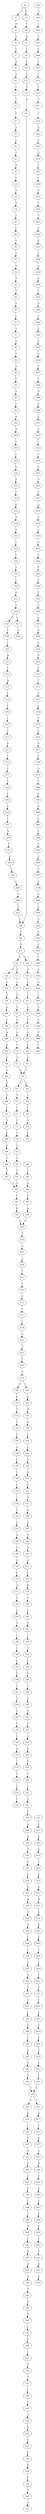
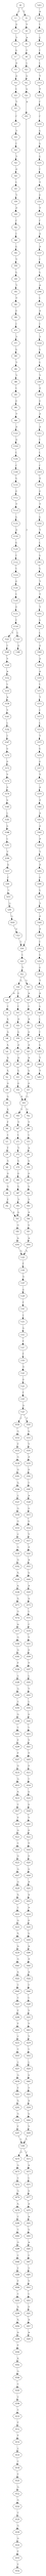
  strict digraph {
    fontname="Liberation Serif"
    node [fontname="Liberation Serif"]
    edge [fontname="Liberation Serif"]
    S0
    S1
    S2
    S3
    S4
    S5
    S6
    S7
    S8
    S9
    S10
    S11
    S12
    S13
    S14
    S15
    S16
    S17
    S18
    S19
    S20
    S21
    S22
    S23
    S24
    S25
    S26
    S27
    S28
    S29
    S30
    S31
    S32
    S33
    S34
    S35
    S36
    S37
    S38
    S39
    S40
    S41
    S42
    S43
    S44
    S45
    S46
    S47
    S48
    S49
    S50
    S51
    S52
    S53
    S54
    S55
    S56
    S57
    S58
    S59
    S60
    S61
    S62
    S63
    S64
    S65
    S66
    S67
    S68
    S69
    S70
    S71
    S72
    S73
    S74
    S75
    S76
    S77
    S78
    S79
    S80
    S81
+   S82
    S83
    S84
    S85
    S86
    S87
    S88
    S89
    S90
    S91
    S92
    S93
    S94
    S95
    S96
    S97
    S98
    S99
    S100
    S101
    S102
    S103
    S104
    S105
    S106
    S107
    S108
    S109
    S110
    S111
    S112
    S113
    S114
    S115
    S116
    S117
    S118
    S119
    S120
    S121
    S122
    S123
    S124
    S125
    S126
    S127
    S128
    S129
    S130
    S131
    S132
    S133
    S134
    S135
    S136
    S137
    S143
    S138
    S139
    S140
    S141
    S142
    S144
    S145
    S146
    S147
    S148
    S149
    S150
    S151
    S152
    S153
    S154
    S155
    S156
    S157
    S158
    S159
    S160
    S161
    S162
    S163
    S164
    S165
    S166
    S167
    S168
    S169
    S170
    S171
    S172
    S173
    S174
    S175
    S176
    S177
    S178
    S179
    S180
    S181
    S182
    S183
    S184
    S185
    S186
    S187
    S188
    S189
    S190
    S191
    S192
    S193
    S194
    S195
    S196
    S197
    S198
    S199
    S200
    S201
    S202
    S203
    S204
    S205
    S206
    S207
    S208
    S209
    S210
    S211
    S212
    S213
    S214
    S215
    S216
    S217
    S218
    S219
    S220
    S221
    S222
    S223
    S224
    S225
    S226
    S227
    S228
    S229
    S230
    S231
    S232
    S233
    S234
    S235
    S236
    S237
    S238
    S239
    S240
    S241
    S242
    S243
    S244
    S245
    S246
    S247
    S248
    S249
    S250
    S251
    n253 [label=S652]
    S253
    S254
    S255
    S256
    S257
    S258
    S259
    S260
    S261
    S262
    S263
    S264
    S265
    S266
    S267
    S268
    S269
    S270
    S271
    S272
    S273
    S274
    S275
    S276
    S277
    S278
    S279
    S280
    S281
    S282
    S283
    S284
    S285
    S286
    S287
    S288
    S289
    S290
    S291
    S292
    S293
    S294
    S295
    S296
    S297
    S298
    S299
    S300
    S302
    S301
    S303
    S304
    S305
    S306
    S307
    S308
    S309
    S310
    S311
    S312
    S313
    S314
    S315
    S316
    S317
    S318
    S319
    S320
    S321
    S322
    S323
    S324
    S325
    S326
    S327
    S328
    S329
    S330
    S331
    S332
    S333
    S334
    S335
    S336
    S337
    S338
    S339
    S340
    S341
    S342
    S343
    S344
    S345
    S346
    S347
    S348
    S349
    S350
    S351
    S352
    S353
    S354
    S355
    S356
    S357
    S358
    S359
    S360
    S361
    S362
    S363
    S364
    S365
    S366
    S367
    S368
    S369
    S370
    S371
    S372
    S373
    S374
    S375
    S376
    S377
    S378
    S379
    S380
    S381
    S382
    S383
    S384
    S385
    S386
    S387
    S388
    S389
    S390
    S391
    S392
    S393
    S394
    S395
    S396
    S397
    S398
    S399
    S400
    S401
    S0 -> S1 [label=C]
    S0 -> S2 [label=T]
    S1 -> S3 [label=A]
    S2 -> S4 [label=T]
    S3 -> S5 [label=T]
    S4 -> S6 [label=A]
    S5 -> S7 [label=G]
    S6 -> S8 [label=C]
    S7 -> S9 [label=A]
    S8 -> S10 [label=C]
    S9 -> S11 [label=A]
    S10 -> S12 [label=G]
    S11 -> S13 [label=C]
    S12 -> S14 [label=G]
    S13 -> S15 [label=T]
    S14 -> S16 [label=A]
    S15 -> S17 [label=C]
    S16 -> S18 [label=C]
    S17 -> S19 [label=T]
    S18 -> S20 [label=C]
    S19 -> S21 [label=C]
    S20 -> S22 [label=T]
    S21 -> S23 [label=T]
    S22 -> S24 [label=A]
    S22 -> S25 [label=G]
    S23 -> S26 [label=A]
    S24 -> S27 [label=G]
    S24 -> S28 [label=A]
    S25 -> S29 [label=A]
    S26 -> S30 [label=C]
    S27 -> S31 [label=C]
    S28 -> S32 [label=C]
    S29 -> S33 [label=C]
    S30 -> S34 [label=T]
    S31 -> S35 [label=A]
    S32 -> S36 [label=A]
    S33 -> S37 [label=A]
    S34 -> S38 [label=A]
    S35 -> S39 [label=G]
    S36 -> S40 [label=G]
    S37 -> S41 [label=G]
    S38 -> S42 [label=C]
    S39 -> S43 [label=A]
    S40 -> S44 [label=A]
    S41 -> S45 [label=A]
    S42 -> S46 [label=C]
    S43 -> S47 [label=A]
    S44 -> S48 [label=A]
    S45 -> S49 [label=A]
    S46 -> S50 [label=G]
    S47 -> S51 [label=G]
    S48 -> S52 [label=A]
    S49 -> S53 [label=G]
    S50 -> S54 [label=T]
    S51 -> S55 [label=G]
    S52 -> S56 [label=G]
    S53 -> S57 [label=G]
    S54 -> S58 [label=G]
    S55 -> S59 [label=G]
    S56 -> S60 [label=G]
    S57 -> S59 [label=G]
    S58 -> S61 [label=T]
    S59 -> S62 [label=G]
    S59 -> S63 [label=T]
    S60 -> S64 [label=A]
    S61 -> S65 [label=T]
    S62 -> S66 [label=T]
    S63 -> S67 [label=T]
    S64 -> S68 [label=T]
    S65 -> S69 [label=G]
    S66 -> S70 [label=C]
    S67 -> S71 [label=C]
    S68 -> S72 [label=C]
    S69 -> S73 [label=C]
    S70 -> S74 [label=A]
    S71 -> S75 [label=T]
    S72 -> S76 [label=T]
    S73 -> S77 [label=T]
    S74 -> S78 [label=G]
    S75 -> S79 [label=G]
    S76 -> S80 [label=G]
    S77 -> S81 [label=G]
+   S78 -> S82 [label=G]
    S79 -> S83 [label=G]
    S80 -> S84 [label=G]
    S81 -> S85 [label=T]
+   S82 -> S86 [label=G]
    S83 -> S87 [label=G]
    S84 -> S88 [label=G]
    S85 -> S89 [label=T]
    S86 -> S90 [label=T]
    S87 -> S91 [label=T]
    S88 -> S92 [label=T]
    S89 -> S93 [label=C]
    S90 -> S94 [label=A]
    S91 -> S95 [label=A]
    S92 -> S95 [label=A]
    S93 -> S96 [label=G]
    S94 -> S97 [label=G]
    S95 -> S98 [label=G]
    S96 -> S99 [label=T]
    S97 -> S100 [label=A]
    S98 -> S101 [label=A]
    S99 -> S102 [label=A]
    S100 -> S103 [label=G]
    S101 -> S103 [label=G]
    S102 -> S104 [label=A]
    S103 -> S105 [label=T]
    S104 -> S106 [label=C]
    S105 -> S107 [label=A]
    S106 -> S108 [label=C]
    S107 -> S109 [label=G]
    S108 -> S110 [label=G]
    S109 -> S111 [label=T]
    S110 -> S112 [label=G]
    S111 -> S113 [label=C]
    S112 -> S114 [label=T]
    S113 -> S115 [label=G]
    S114 -> S116 [label=G]
    S115 -> S117 [label=T]
    S116 -> S118 [label=A]
    S117 -> S119 [label=T]
    S118 -> S120 [label=G]
    S119 -> S121 [label=A]
    S120 -> S122 [label=C]
    S121 -> S123 [label=G]
    S122 -> S124 [label=C]
    S123 -> S125 [label=T]
    S124 -> S126 [label=G]
    S125 -> S127 [label=A]
    S126 -> S128 [label=C]
    S127 -> S129 [label=C]
    S127 -> S130 [label=T]
    S128 -> S131 [label=G]
    S129 -> S132 [label=G]
    S130 -> S133 [label=G]
    S131 -> S134 [label=C]
    S132 -> S135 [label=T]
    S133 -> S136 [label=T]
    S134 -> S137 [label=C]
    S134 -> S143 [label=T]
    S135 -> S138 [label=G]
    S136 -> S139 [label=A]
    S137 -> S140 [label=A]
    S143 -> S146 [label=C]
    S138 -> S141 [label=G]
    S139 -> S142 [label=G]
    S141 -> S144 [label=A]
    S142 -> S145 [label=C]
    S144 -> S147 [label=C]
    S145 -> S148 [label=A]
    S146 -> S149 [label=T]
    S147 -> S150 [label=G]
    S148 -> S151 [label=G]
    S149 -> S152 [label=A]
    S150 -> S153 [label=G]
    S151 -> S154 [label=G]
    S152 -> S155 [label=C]
    S153 -> S156 [label=C]
    S154 -> S157 [label=T]
    S155 -> S158 [label=A]
    S156 -> S159 [label=G]
    S157 -> S160 [label=A]
    S158 -> S161 [label=T]
    S159 -> S162 [label=G]
    S160 -> S163 [label=A]
    S161 -> S164 [label=C]
    S162 -> S165 [label=A]
    S163 -> S166 [label=G]
    S164 -> S167 [label=C]
    S165 -> S168 [label=A]
    S166 -> S169 [label=A]
    S167 -> S170 [label=G]
    S168 -> S171 [label=A]
    S169 -> S172 [label=A]
    S170 -> S173 [label=G]
    S171 -> S174 [label=G]
    S172 -> S175 [label=C]
    S173 -> S176 [label=T]
    S174 -> S177 [label=A]
    S175 -> S178 [label=C]
    S176 -> S179 [label=G]
    S177 -> S180 [label=G]
    S178 -> S181 [label=T]
    S179 -> S182 [label=G]
    S180 -> S183 [label=G]
    S181 -> S184 [label=G]
    S182 -> S185 [label=C]
    S183 -> S186 [label=T]
    S184 -> S187 [label=T]
    S185 -> S188 [label=G]
    S186 -> S189 [label=C]
    S187 -> S190 [label=C]
    S188 -> S191 [label=C]
    S189 -> S192 [label=G]
    S190 -> S193 [label=T]
    S191 -> S194 [label=T]
    S192 -> S195 [label=C]
    S193 -> S196 [label=C]
    S194 -> S197 [label=A]
    S195 -> S198 [label=G]
    S196 -> S199 [label=G]
    S197 -> S200 [label=C]
    S198 -> S201 [label=C]
    S199 -> S202 [label=C]
    S200 -> S203 [label=C]
    S201 -> S204 [label=T]
    S202 -> S205 [label=T]
    S203 -> S206 [label=G]
    S204 -> S207 [label=T]
    S205 -> S208 [label=T]
    S206 -> S209 [label=G]
    S207 -> S210 [label=G]
    S208 -> S211 [label=G]
    S209 -> S212 [label=A]
    S210 -> S213 [label=G]
    S211 -> S214 [label=C]
    S212 -> S18 [label=C]
    S213 -> S215 [label=A]
    S214 -> S216 [label=G]
    S215 -> S217 [label=C]
    S216 -> S218 [label=G]
    S217 -> S219 [label=T]
    S218 -> S220 [label=T]
    S219 -> S221 [label=G]
    S220 -> S222 [label=G]
    S221 -> S223 [label=C]
    S222 -> S224 [label=T]
+   S223 -> S225 [label=G]
    S224 -> S226 [label=G]
    S225 -> S227 [label=G]
    S226 -> S228 [label=G]
    S227 -> S229 [label=G]
    S228 -> S230 [label=A]
    S229 -> S231 [label=A]
    S230 -> S232 [label=A]
    S231 -> S233 [label=C]
    S232 -> S234 [label=A]
    S233 -> S235 [label=G]
    S234 -> S236 [label=G]
    S235 -> S237 [label=A]
    S236 -> S238 [label=G]
    S237 -> S239 [label=A]
    S238 -> S240 [label=A]
    S239 -> S241 [label=G]
    S240 -> S242 [label=A]
    S241 -> S243 [label=A]
    S242 -> S244 [label=A]
    S243 -> S245 [label=C]
    S244 -> S246 [label=C]
    S245 -> S247 [label=C]
    S246 -> S248 [label=C]
    S247 -> S249 [label=T]
    S248 -> S250 [label=T]
    S249 -> S251 [label=T]
    S250 -> n253 [label=T]
    S251 -> S253 [label=C]
    n253 -> S254 [label=T]
    S253 -> S255 [label=C]
    S254 -> S256 [label=C]
    S255 -> S257 [label=C]
    S256 -> S258 [label=C]
    S257 -> S259 [label=G]
    S258 -> S260 [label=G]
    S259 -> S261 [label=T]
    S260 -> S262 [label=T]
    S261 -> S263 [label=A]
    S262 -> S264 [label=A]
    S263 -> S265 [label=G]
    S264 -> S266 [label=G]
    S265 -> S267 [label=T]
    S266 -> S268 [label=T]
    S267 -> S269 [label=C]
    S268 -> S269 [label=C]
    S269 -> S270 [label=G]
    S269 -> S271 [label=C]
    S270 -> S272 [label=G]
    S271 -> S273 [label=A]
    S272 -> S274 [label=C]
    S273 -> S275 [label=C]
    S274 -> S276 [label=G]
    S275 -> S277 [label=G]
    S276 -> S278 [label=A]
    S277 -> S279 [label=A]
    S278 -> S280 [label=C]
    S279 -> S281 [label=A]
    S280 -> S282 [label=C]
    S281 -> S283 [label=G]
    S282 -> S284 [label=G]
    S283 -> S285 [label=A]
    S284 -> S286 [label=C]
    S285 -> S287 [label=C]
    S286 -> S288 [label=T]
    S287 -> S289 [label=T]
    S288 -> S290 [label=T]
    S289 -> S291 [label=T]
    S290 -> S292 [label=C]
    S291 -> S293 [label=C]
    S292 -> S294 [label=A]
    S293 -> S295 [label=G]
    S294 -> S296 [label=A]
    S295 -> S297 [label=A]
    S296 -> S298 [label=A]
    S297 -> S299 [label=A]
    S298 -> S300 [label=T]
    S300 -> S302 [label=A]
    S302 -> S304 [label=G]
    S301 -> S303 [label=A]
    S303 -> S305 [label=C]
    S304 -> S306 [label=C]
    S305 -> S307 [label=G]
    S306 -> S308 [label=C]
    S307 -> S309 [label=C]
    S308 -> S310 [label=C]
    S309 -> S311 [label=C]
    S310 -> S312 [label=T]
    S311 -> S313 [label=T]
    S312 -> S314 [label=T]
    S313 -> S315 [label=T]
    S314 -> S316 [label=C]
    S315 -> S317 [label=C]
    S316 -> S318 [label=C]
    S317 -> S319 [label=C]
    S318 -> S320 [label=T]
    S319 -> S321 [label=G]
    S320 -> S322 [label=G]
    S321 -> S323 [label=G]
    S322 -> S324 [label=G]
    S323 -> S325 [label=G]
    S324 -> S326 [label=C]
    S325 -> S327 [label=C]
    S326 -> S328 [label=G]
    S327 -> S329 [label=T]
    S328 -> S330 [label=G]
    S329 -> S331 [label=G]
    S330 -> S332 [label=T]
    S331 -> S333 [label=T]
    S332 -> S334 [label=T]
    S333 -> S335 [label=C]
    S335 -> S336 [label=A]
    S336 -> S337 [label=A]
    S337 -> S338 [label=C]
    S338 -> S339 [label=G]
    S339 -> S340 [label=A]
    S340 -> S341 [label=C]
    S341 -> S342 [label=A]
    S342 -> S343 [label=C]
    S343 -> S344 [label=T]
    S344 -> S345 [label=G]
    S345 -> S346 [label=G]
    S346 -> S347 [label=T]
    S347 -> S348 [label=A]
    S348 -> S349 [label=G]
    S349 -> S350 [label=A]
    S350 -> S351 [label=A]
    S351 -> S352 [label=C]
    S352 -> S353 [label=C]
    S353 -> S354 [label=C]
    S354 -> S355 [label=A]
    S355 -> S356 [label=G]
    S356 -> S357 [label=T]
    S357 -> S358 [label=G]
    S358 -> S359 [label=T]
    S359 -> S360 [label=C]
    S360 -> S361 [label=G]
    S361 -> S362 [label=G]
    S362 -> S363 [label=T]
    S363 -> S364 [label=T]
    S364 -> S365 [label=T]
    S365 -> S366 [label=G]
    S366 -> S367 [label=C]
    S367 -> S368 [label=A]
    S368 -> S369 [label=A]
    S369 -> S370 [label=A]
    S370 -> S371 [label=C]
    S371 -> S372 [label=T]
    S372 -> S373 [label=C]
    S373 -> S374 [label=C]
    S374 -> S375 [label=T]
    S375 -> S376 [label=G]
    S376 -> S377 [label=G]
    S377 -> S378 [label=T]
    S378 -> S379 [label=A]
    S379 -> S380 [label=A]
    S380 -> S381 [label=A]
    S381 -> S382 [label=A]
    S382 -> S383 [label=A]
    S383 -> S384 [label=T]
    S384 -> S385 [label=A]
    S385 -> S386 [label=G]
    S386 -> S387 [label=G]
    S387 -> S388 [label=T]
    S388 -> S389 [label=A]
    S389 -> S390 [label=A]
    S390 -> S391 [label=C]
    S391 -> S392 [label=G]
    S392 -> S393 [label=G]
    S393 -> S394 [label=T]
    S394 -> S395 [label=A]
    S395 -> S396 [label=G]
    S396 -> S397 [label=C]
    S397 -> S398 [label=C]
    S398 -> S399 [label=G]
    S399 -> S400 [label=T]
    S400 -> S401 [label=T]
  }
